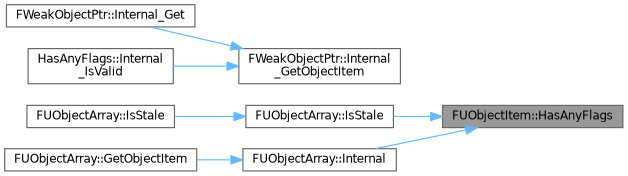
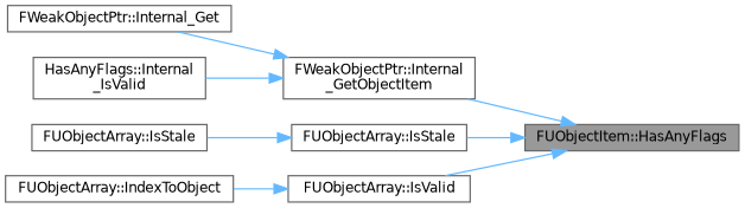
  digraph {
    fontname="DejaVu Sans"
    rankdir=RL
    node [color=grey40 fillcolor=white fontname="DejaVu Sans" fontsize=10 shape=box style=filled]
    edge [color=steelblue1 dir=back fontname="DejaVu Sans" fontsize=10 labelfontname=Helvetica labelfontsize=10 style=solid]
    n1 [color=gray40 fillcolor=grey60 fontcolor=black height=0.2 label="FUObjectItem::HasAnyFlags" width=0.4]
    n2 [height=0.2 label="FWeakObjectPtr::Internal\l_GetObjectItem" width=0.4]
    n3 [height=0.2 label="FUObjectArray::IsStale" width=0.4]
-   n4 [height=0.2 label="FUObjectArray::Internal" width=0.4]
-   n5 [height=0.2 label="FUObjectArray::GetObjectItem" width=0.4]
+   n4 [height=0.2 label="FUObjectArray::IsValid" width=0.4]
+   n5 [height=0.2 label="FUObjectArray::IndexToObject" width=0.4]
    n6 [height=0.2 label="FWeakObjectPtr::Internal_Get" width=0.4]
    n7 [height=0.2 label="HasAnyFlags::Internal\l_IsValid" width=0.4]
    n8 [height=0.2 label="FUObjectArray::IsStale" width=0.4]
+   n1 -> n2
    n1 -> n3
    n1 -> n4
    n2 -> n6
    n2 -> n7
    n3 -> n8
    n4 -> n5
  }
